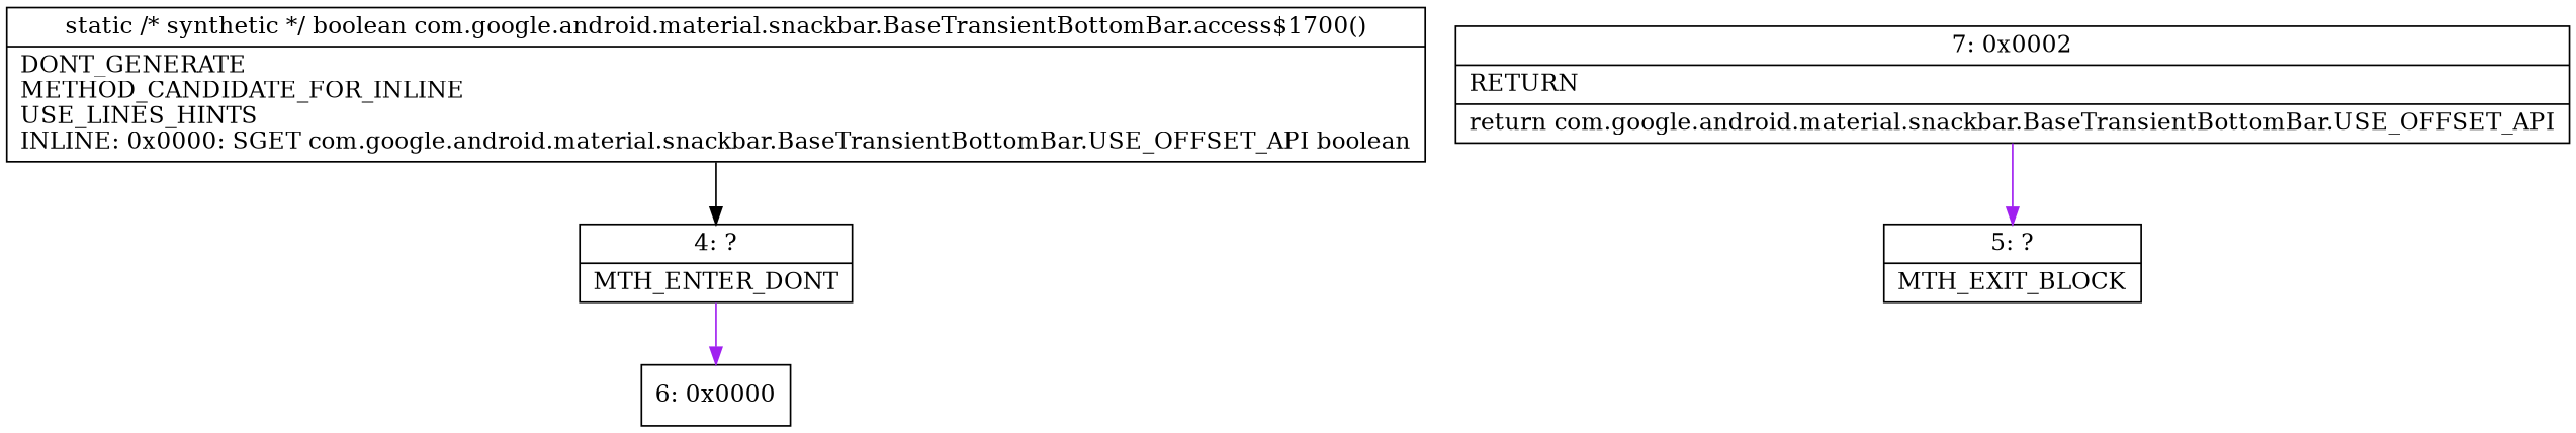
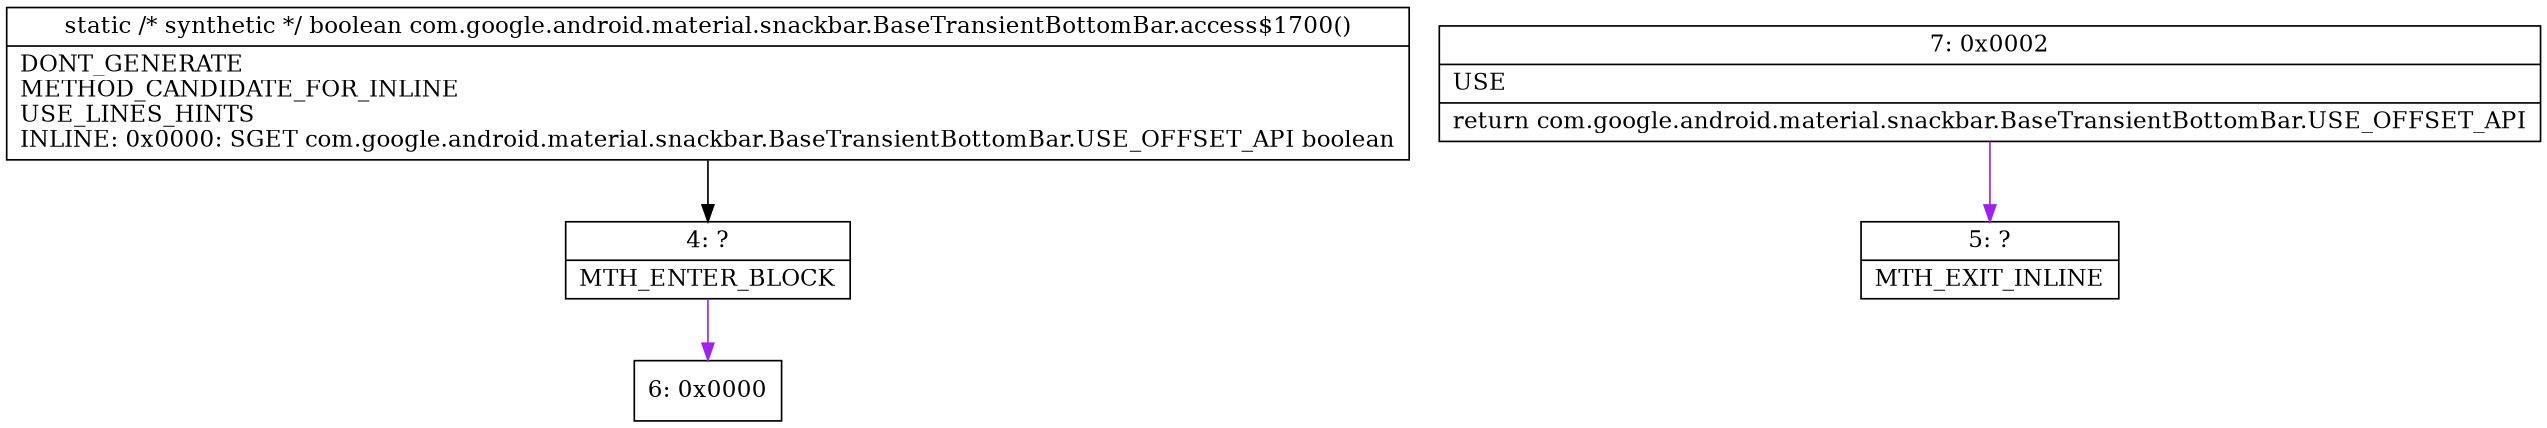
  digraph {
    node [shape=record]
    edge [color=purple]
-   n1 [label="{4\:\ ?|MTH_ENTER_DONT\l}"]
+   n1 [label="{4\:\ ?|MTH_ENTER_BLOCK\l}"]
    n2 [label="{6\:\ 0x0000}"]
-   n3 [label="{7\:\ 0x0002|RETURN\l|return com.google.android.material.snackbar.BaseTransientBottomBar.USE_OFFSET_API\l}"]
-   n4 [label="{5\:\ ?|MTH_EXIT_BLOCK\l}"]
+   n3 [label="{7\:\ 0x0002|USE\l|return com.google.android.material.snackbar.BaseTransientBottomBar.USE_OFFSET_API\l}"]
+   n4 [label="{5\:\ ?|MTH_EXIT_INLINE\l}"]
    n5 [label="{static \/* synthetic *\/ boolean com.google.android.material.snackbar.BaseTransientBottomBar.access$1700()  | DONT_GENERATE\lMETHOD_CANDIDATE_FOR_INLINE\lUSE_LINES_HINTS\lINLINE: 0x0000: SGET   com.google.android.material.snackbar.BaseTransientBottomBar.USE_OFFSET_API boolean\l}"]
    n1 -> n2
    n3 -> n4
    n5 -> n1 [color=black]
  }
